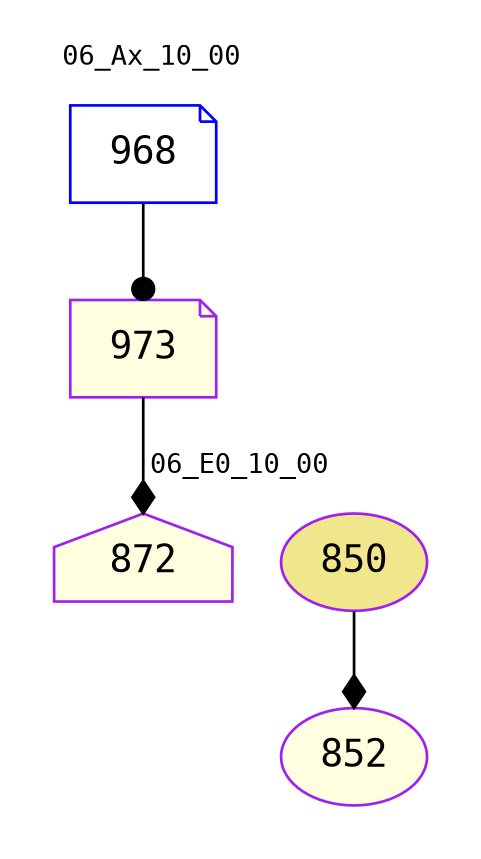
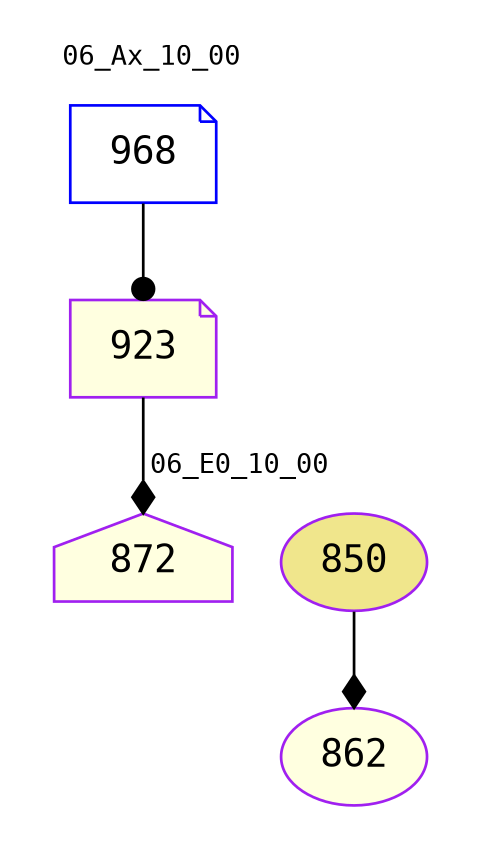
  digraph {
    fontname="DejaVu Sans Mono"
    node [color=purple fillcolor=lightyellow fontname="DejaVu Sans Mono" shape=note style=filled]
    edge [arrowhead=diamond color=black fontname="DejaVu Sans Mono"]
    n1 [color=blue fillcolor=white label=968]
-   n2 [label=973]
+   n2 [label=923]
    n3 [fillcolor=khaki label=850 shape=ellipse]
-   n4 [label=852 shape=ellipse]
+   n4 [label=862 shape=ellipse]
    n5 [label=872 shape=house]
    subgraph cluster_1 {
      color=white
      fontsize=10
      label="06_Ax_10_00"
      n1
      n2
    }
    subgraph cluster_2 {
      color=white
      fontsize=10
      label="06_E0_10_00"
      n3
      n4
      n5
    }
    n1 -> n2 [arrowhead=dot]
    n2 -> n5
    n3 -> n4
  }
